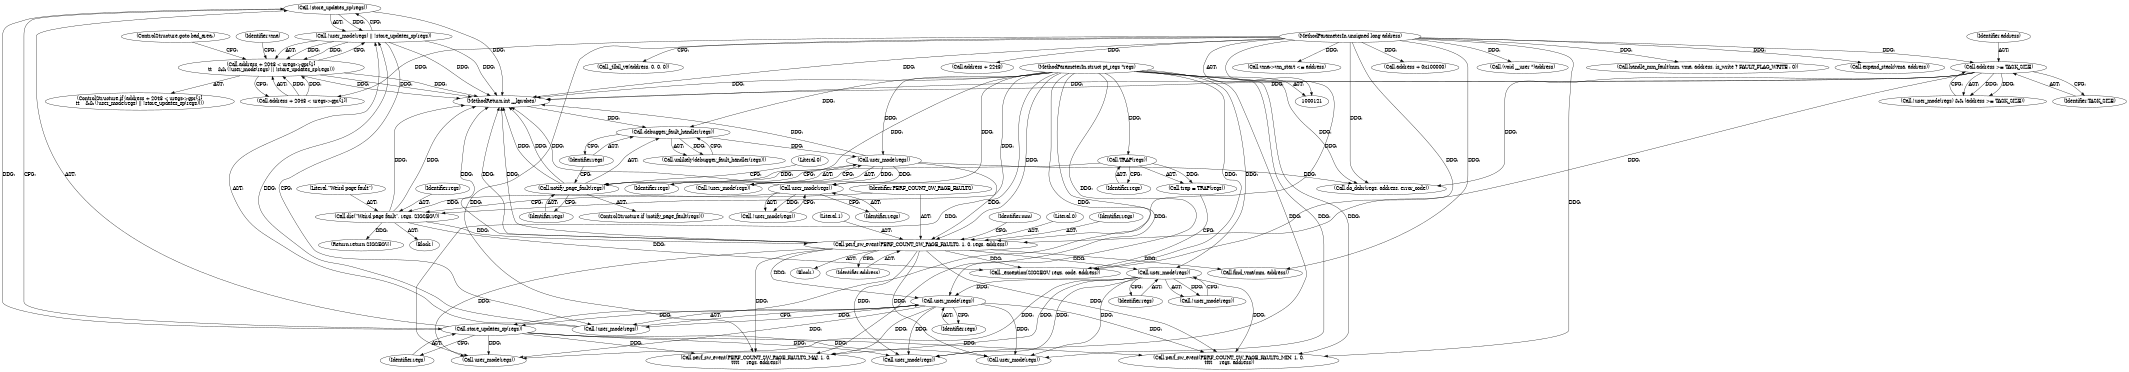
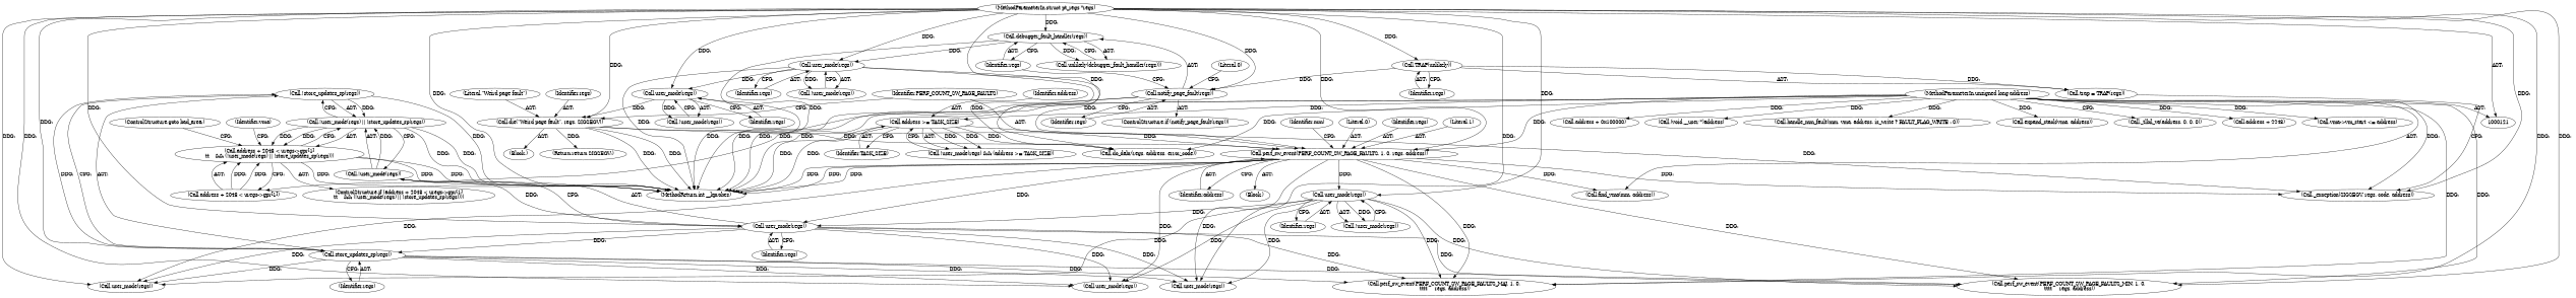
  digraph {
    fontname="DejaVu Serif"
    node [fontname="DejaVu Serif"]
    edge [fontname="DejaVu Serif"]
    n1 [label="(Call,!store_updates_sp(regs))"]
    n2 [label="(Call,store_updates_sp(regs))"]
    n3 [label="(Call,!user_mode(regs) || !store_updates_sp(regs))"]
    n4 [label="(MethodReturn,int __kprobes)"]
    n5 [label="(Identifier,regs)"]
    n6 [label="(Call,user_mode(regs))"]
    n7 [label="(Call,user_mode(regs))"]
    n8 [label="(Call,perf_sw_event(PERF_COUNT_SW_PAGE_FAULTS_MIN, 1, 0,\n \t\t\t\t     regs, address))"]
    n9 [label="(Call,perf_sw_event(PERF_COUNT_SW_PAGE_FAULTS_MAJ, 1, 0,\n \t\t\t\t     regs, address))"]
    n10 [label="(Call,user_mode(regs))"]
    n11 [label="(Call,!user_mode(regs))"]
    n12 [label="(Call,address + 2048 < uregs->gpr[1]\n\t\t    && (!user_mode(regs) || !store_updates_sp(regs)))"]
    n13 [label="(Call,user_mode(regs))"]
    n14 [label="(Identifier,regs)"]
    n15 [label="(Call,user_mode(regs))"]
    n16 [label="(Call,!user_mode(regs))"]
    n17 [label="(Identifier,regs)"]
    n18 [label="(Call,perf_sw_event(PERF_COUNT_SW_PAGE_FAULTS, 1, 0, regs, address))"]
    n19 [label="(Call,_exception(SIGSEGV, regs, code, address))"]
    n20 [label="(Identifier,address)"]
    n21 [label="(Block,)"]
    n22 [label="(Call,find_vma(mm, address))"]
    n23 [label="(Call,user_mode(regs))"]
    n24 [label="(Call,user_mode(regs))"]
    n25 [label="(Call,!user_mode(regs))"]
    n26 [label="(Call,do_dabr(regs, address, error_code))"]
    n27 [label="(Identifier,regs)"]
    n28 [label="(Call,die(\"Weird page fault\", regs, SIGSEGV))"]
    n29 [label="(Identifier,regs)"]
    n30 [label="(Call,!user_mode(regs))"]
    n31 [label="(Call,debugger_fault_handler(regs))"]
    n32 [label="(Identifier,regs)"]
    n33 [label="(Call,unlikely(debugger_fault_handler(regs)))"]
    n34 [label="(Call,notify_page_fault(regs))"]
    n35 [label="(Identifier,regs)"]
    n36 [label="(ControlStructure,if (notify_page_fault(regs)))"]
-   n37 [label="(Call,TRAP(regs))"]
+   n37 [label="(Call,TRAP(unlikely))"]
    n38 [label="(Identifier,regs)"]
    n39 [label="(Call,trap = TRAP(regs))"]
    n40 [label="(MethodParameterIn,struct pt_regs *regs)"]
    1000121
    n42 [label="(Block,)"]
    n43 [label="(Return,return SIGSEGV;)"]
    n44 [label="(Call,address >= TASK_SIZE)"]
    n45 [label="(Identifier,TASK_SIZE)"]
    n46 [label="(Call,!user_mode(regs) && (address >= TASK_SIZE))"]
    n47 [label="(MethodParameterIn,unsigned long address)"]
    n48 [label="(Call,address + 0x100000)"]
    n49 [label="(Call,address + 2048 < uregs->gpr[1])"]
    n50 [label="(Call,(void __user *)address)"]
    n51 [label="(Call,handle_mm_fault(mm, vma, address, is_write ? FAULT_FLAG_WRITE : 0))"]
    n52 [label="(Call,expand_stack(vma, address))"]
    n53 [label="(Call,_tlbil_va(address, 0, 0, 0))"]
    n54 [label="(Call,address + 2248)"]
    n55 [label="(Call,vma->vm_start <= address)"]
    n56 [label="(ControlStructure,if (address + 2048 < uregs->gpr[1]\n\t\t    && (!user_mode(regs) || !store_updates_sp(regs))))"]
    n57 [label="(Identifier,mm)"]
    n58 [label="(Literal,0)"]
    n59 [label="(ControlStructure,goto bad_area;)"]
    n60 [label="(Identifier,vma)"]
    n61 [label="(Identifier,regs)"]
    n62 [label="(Identifier,address)"]
    n63 [label="(Identifier,regs)"]
    n64 [label="(Identifier,PERF_COUNT_SW_PAGE_FAULTS)"]
    n65 [label="(Literal,0)"]
    n66 [label="(Literal,1)"]
    n67 [label="(Literal,\"Weird page fault\")"]
    n1 -> n2 [label="CFG: "]
    n1 -> n3 [label="AST: "]
    n1 -> n3 [label="DDG: "]
    n1 -> n4 [label="DDG: "]
    n2 -> n1 [label="AST: "]
    n2 -> n1 [label="DDG: "]
    n2 -> n5 [label="CFG: "]
    n2 -> n6 [label="DDG: "]
    n2 -> n7 [label="DDG: "]
    n2 -> n8 [label="DDG: "]
    n2 -> n9 [label="DDG: "]
    n2 -> n10 [label="DDG: "]
    n3 -> n1 [label="CFG: "]
    n3 -> n4 [label="DDG: "]
    n3 -> n4 [label="DDG: "]
    n3 -> n11 [label="CFG: "]
    n3 -> n12 [label="AST: "]
    n3 -> n12 [label="DDG: "]
    n3 -> n12 [label="DDG: "]
    n5 -> n2 [label="AST: "]
    n11 -> n3 [label="AST: "]
    n11 -> n3 [label="DDG: "]
    n11 -> n13 [label="CFG: "]
    n12 -> n3 [label="CFG: "]
    n12 -> n4 [label="DDG: "]
    n12 -> n4 [label="DDG: "]
    n12 -> n4 [label="DDG: "]
    n12 -> n49 [label="CFG: "]
    n12 -> n56 [label="AST: "]
    n13 -> n2 [label="DDG: "]
    n13 -> n6 [label="DDG: "]
    n13 -> n7 [label="DDG: "]
    n13 -> n8 [label="DDG: "]
    n13 -> n9 [label="DDG: "]
    n13 -> n10 [label="DDG: "]
    n13 -> n11 [label="AST: "]
    n13 -> n11 [label="DDG: "]
    n13 -> n14 [label="CFG: "]
    n14 -> n13 [label="AST: "]
    n15 -> n6 [label="DDG: "]
    n15 -> n7 [label="DDG: "]
    n15 -> n8 [label="DDG: "]
    n15 -> n9 [label="DDG: "]
    n15 -> n10 [label="DDG: "]
    n15 -> n13 [label="DDG: "]
    n15 -> n16 [label="AST: "]
    n15 -> n16 [label="DDG: "]
    n15 -> n17 [label="CFG: "]
    n16 -> n15 [label="CFG: "]
    n17 -> n15 [label="AST: "]
    n18 -> n4 [label="DDG: "]
    n18 -> n4 [label="DDG: "]
    n18 -> n4 [label="DDG: "]
    n18 -> n6 [label="DDG: "]
    n18 -> n7 [label="DDG: "]
    n18 -> n8 [label="DDG: "]
    n18 -> n9 [label="DDG: "]
    n18 -> n10 [label="DDG: "]
    n18 -> n13 [label="DDG: "]
    n18 -> n15 [label="DDG: "]
    n18 -> n19 [label="DDG: "]
    n18 -> n20 [label="CFG: "]
    n18 -> n21 [label="AST: "]
    n18 -> n22 [label="DDG: "]
    n20 -> n18 [label="AST: "]
    n23 -> n4 [label="DDG: "]
    n23 -> n18 [label="DDG: "]
    n23 -> n24 [label="DDG: "]
    n23 -> n25 [label="AST: "]
    n23 -> n25 [label="DDG: "]
    n23 -> n26 [label="DDG: "]
    n23 -> n27 [label="CFG: "]
    n24 -> n4 [label="DDG: "]
    n24 -> n28 [label="DDG: "]
    n24 -> n29 [label="CFG: "]
    n24 -> n30 [label="AST: "]
    n24 -> n30 [label="DDG: "]
    n25 -> n23 [label="CFG: "]
    n27 -> n23 [label="AST: "]
    n28 -> n4 [label="DDG: "]
    n28 -> n4 [label="DDG: "]
    n28 -> n18 [label="DDG: "]
    n28 -> n19 [label="DDG: "]
    n28 -> n42 [label="AST: "]
    n28 -> n43 [label="DDG: "]
    n29 -> n24 [label="AST: "]
    n30 -> n24 [label="CFG: "]
-   n4 -> n31 [label="DDG: "]
+   n31 -> n4 [label="DDG: "]
    n31 -> n23 [label="DDG: "]
    n31 -> n32 [label="CFG: "]
    n31 -> n33 [label="AST: "]
    n31 -> n33 [label="DDG: "]
    n32 -> n31 [label="AST: "]
    n32 -> n34 [label="CFG: "]
    n33 -> n31 [label="CFG: "]
    n34 -> n4 [label="DDG: "]
    n34 -> n4 [label="DDG: "]
    n34 -> n31 [label="AST: "]
    n34 -> n35 [label="CFG: "]
    n34 -> n36 [label="AST: "]
    n35 -> n34 [label="AST: "]
    n37 -> n34 [label="DDG: "]
    n37 -> n38 [label="CFG: "]
    n37 -> n39 [label="AST: "]
    n37 -> n39 [label="DDG: "]
    n38 -> n37 [label="AST: "]
    n39 -> n19 [label="CFG: "]
    n40 -> n2 [label="DDG: "]
    n40 -> n4 [label="DDG: "]
    n40 -> n6 [label="DDG: "]
    n40 -> n7 [label="DDG: "]
    n40 -> n8 [label="DDG: "]
    n40 -> n9 [label="DDG: "]
    n40 -> n10 [label="DDG: "]
    n40 -> n13 [label="DDG: "]
    n40 -> n15 [label="DDG: "]
    n40 -> n18 [label="DDG: "]
    n40 -> n19 [label="DDG: "]
    n40 -> n23 [label="DDG: "]
    n40 -> n24 [label="DDG: "]
    n40 -> n26 [label="DDG: "]
    n40 -> n28 [label="DDG: "]
    n40 -> n31 [label="DDG: "]
    n40 -> n34 [label="DDG: "]
    n40 -> n37 [label="DDG: "]
    n40 -> 1000121 [label="AST: "]
    n44 -> n4 [label="DDG: "]
    n44 -> n4 [label="DDG: "]
    n44 -> n18 [label="DDG: "]
    n44 -> n26 [label="DDG: "]
    n44 -> n45 [label="CFG: "]
    n44 -> n46 [label="AST: "]
    n44 -> n46 [label="DDG: "]
    n44 -> n46 [label="DDG: "]
    n45 -> n44 [label="AST: "]
    n46 -> n44 [label="CFG: "]
    n47 -> n4 [label="DDG: "]
    n47 -> n8 [label="DDG: "]
    n47 -> n9 [label="DDG: "]
    n47 -> n18 [label="DDG: "]
    n47 -> n19 [label="DDG: "]
-   n47 -> n22 [label="DDG: "]
+   n47 -> n22 [label="AST: "]
    n47 -> n26 [label="DDG: "]
    n47 -> 1000121 [label="AST: "]
    n47 -> n44 [label="DDG: "]
    n47 -> n48 [label="DDG: "]
    n47 -> n49 [label="DDG: "]
    n47 -> n50 [label="DDG: "]
    n47 -> n51 [label="DDG: "]
    n47 -> n52 [label="DDG: "]
    n47 -> n53 [label="CFG: "]
    n47 -> n54 [label="DDG: "]
    n47 -> n55 [label="DDG: "]
    n49 -> n12 [label="AST: "]
    n49 -> n12 [label="DDG: "]
    n49 -> n12 [label="DDG: "]
    n57 -> n18 [label="CFG: "]
    n58 -> n18 [label="AST: "]
    n59 -> n12 [label="CFG: "]
    n60 -> n12 [label="CFG: "]
    n61 -> n18 [label="AST: "]
    n62 -> n44 [label="AST: "]
    n63 -> n28 [label="AST: "]
    n64 -> n18 [label="AST: "]
    n64 -> n28 [label="CFG: "]
    n65 -> n34 [label="CFG: "]
    n66 -> n18 [label="AST: "]
    n67 -> n28 [label="AST: "]
  }
